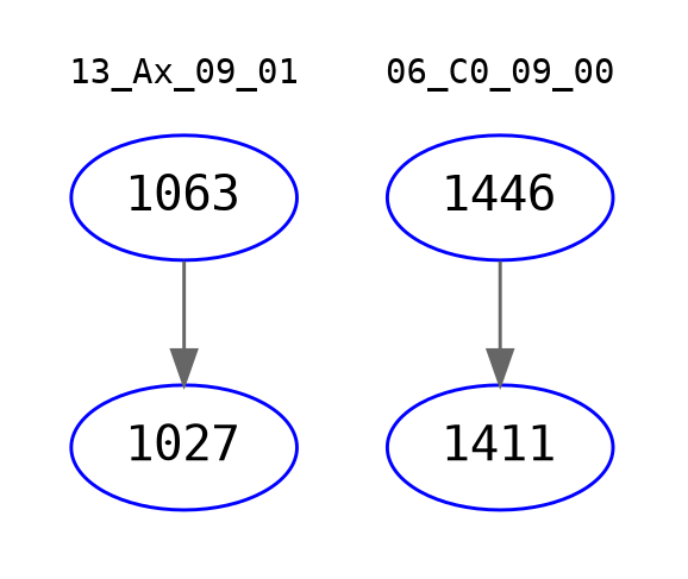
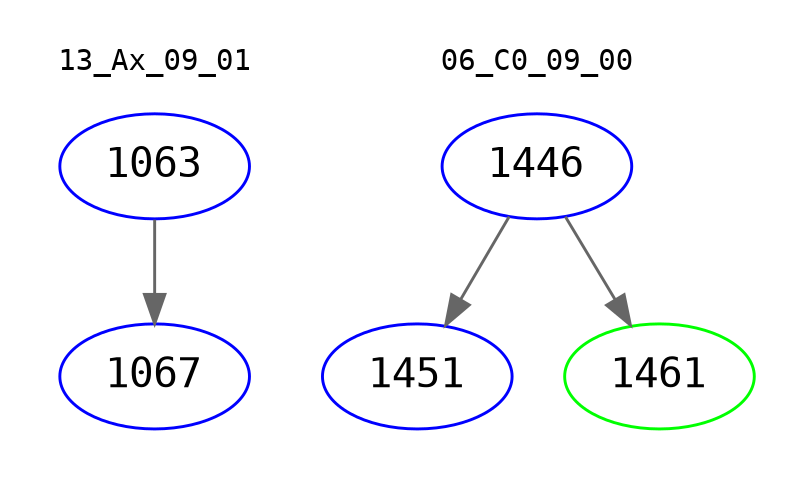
  digraph {
    fontname="DejaVu Sans Mono"
    node [color=blue fontname="DejaVu Sans Mono"]
    edge [color=gray40 fontname="DejaVu Sans Mono"]
    n1 [label=1063]
-   n2 [label=1027]
+   n2 [label=1067]
    n3 [label=1446]
-   n4 [label=1411]
+   n4 [label=1451]
+   n5 [color=green label=1461]
    subgraph cluster_1 {
      color=white
      fontsize=10
      label="13_Ax_09_01"
      n1
      n2
    }
    subgraph cluster_2 {
      color=white
      fontsize=10
      label="06_C0_09_00"
      n3
      n4
+     n5
    }
    n1 -> n2
    n3 -> n4
+   n3 -> n5
  }
